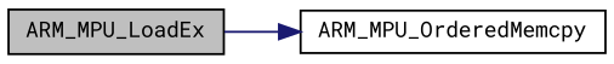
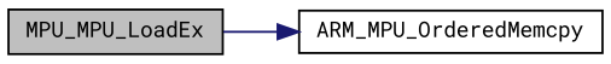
  digraph {
    rankdir=LR
    fontname="Roboto Mono"
    node [color=black fontname="Roboto Mono" fontsize=10 shape=record style=filled]
-   n1 [fillcolor=grey75 fontcolor=black height=0.2 label=ARM_MPU_LoadEx width=0.4]
+   n1 [fillcolor=grey75 fontcolor=black height=0.2 label=MPU_MPU_LoadEx width=0.4]
    n2 [fillcolor=white height=0.2 label=ARM_MPU_OrderedMemcpy width=0.4]
    n1 -> n2 [color=midnightblue fontname="Roboto Mono" fontsize=10 labelfontname=Helvetica labelfontsize=10 style=solid]
  }
